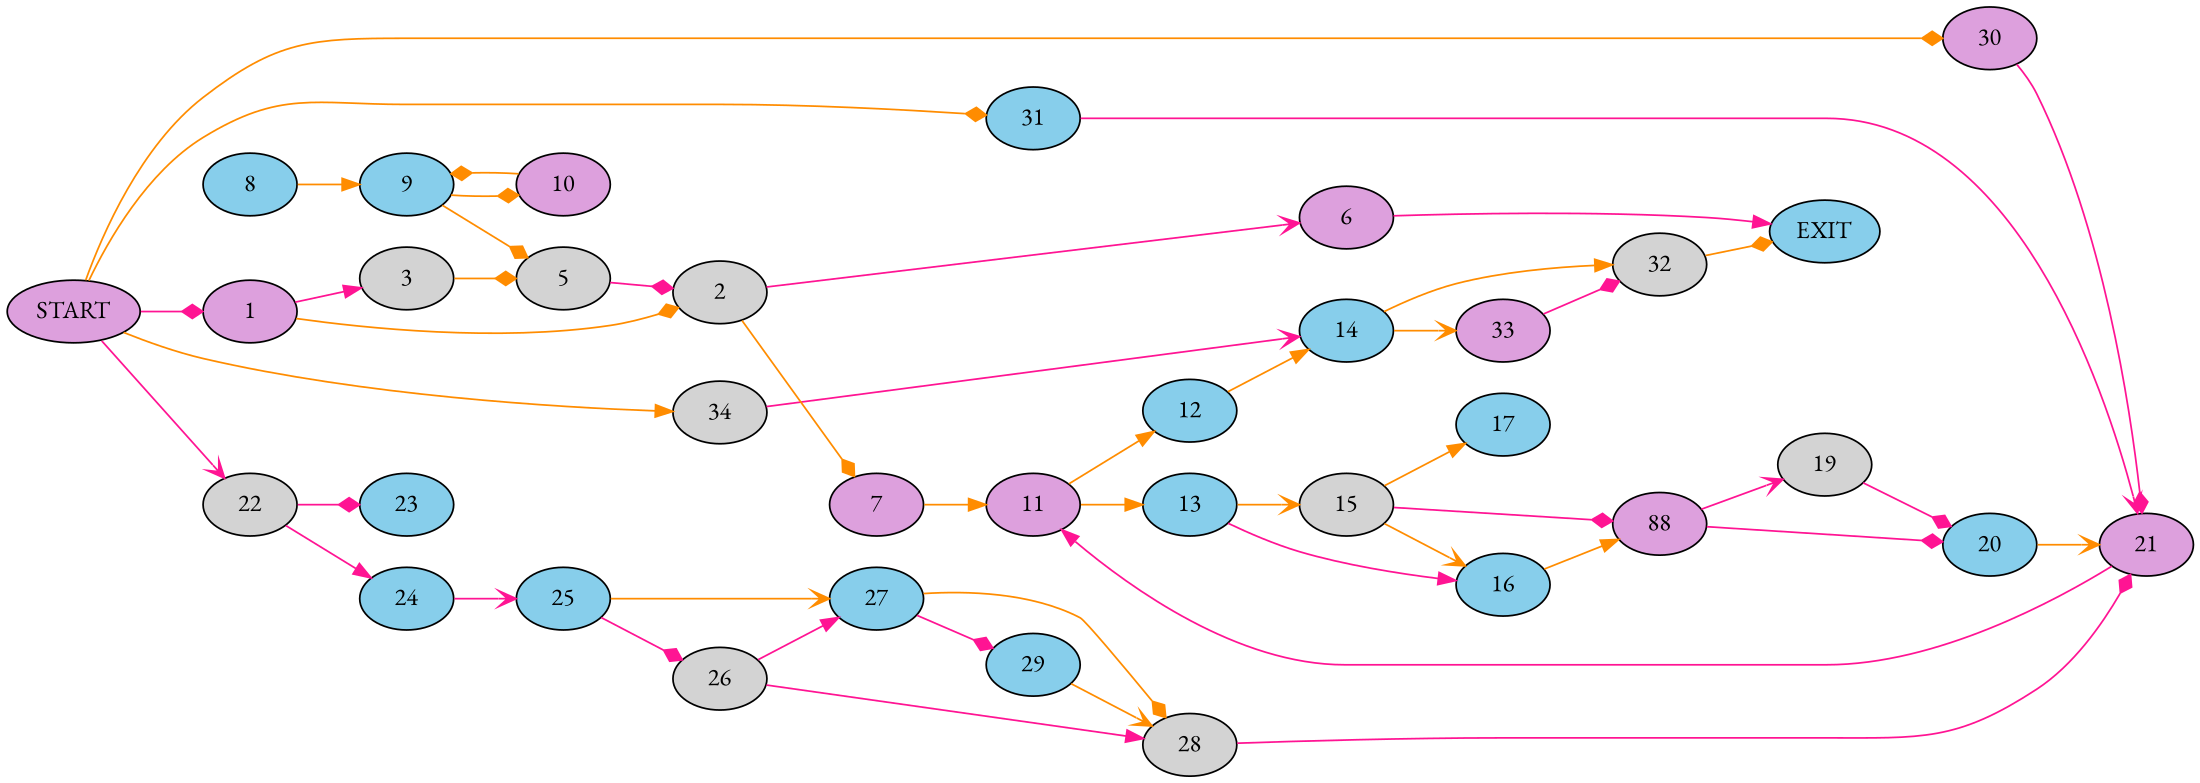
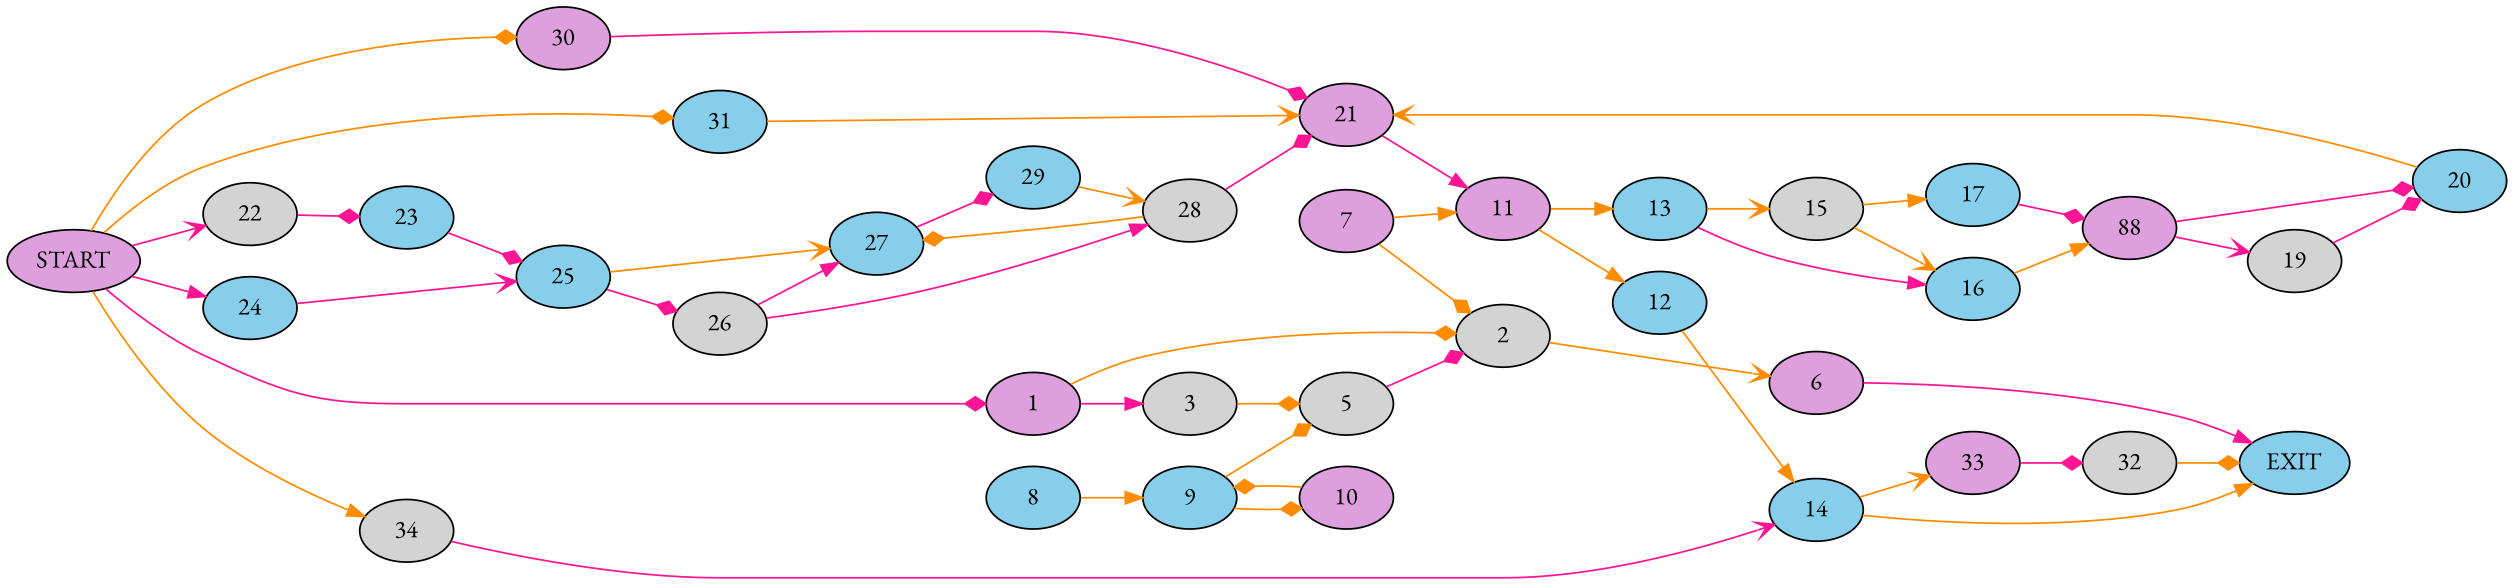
  digraph {
    fontname="EB Garamond"
    rankdir=LR
    node [fillcolor=skyblue fontname="EB Garamond" style=filled]
    edge [arrowhead=diamond color=deeppink fontname="EB Garamond"]
    n1 [fillcolor=plum label=START]
    1 [fillcolor=plum]
    22 [fillcolor=lightgrey]
    30 [fillcolor=plum]
    31
    34 [fillcolor=lightgrey]
    2 [fillcolor=lightgrey]
    3 [fillcolor=lightgrey]
    23
    24
    21 [fillcolor=plum]
    14
    n13 [label=EXIT]
    6 [fillcolor=plum]
    7 [fillcolor=plum]
    5 [fillcolor=lightgrey]
    11 [fillcolor=plum]
    8
    9
    12
    13
    10 [fillcolor=plum]
    15 [fillcolor=lightgrey]
    16
    32 [fillcolor=lightgrey]
    33 [fillcolor=plum]
    17
    n28 [fillcolor=plum label=88]
    19 [fillcolor=lightgrey]
    20
    25
    26 [fillcolor=lightgrey]
    27
    28 [fillcolor=lightgrey]
    29
    n1 -> 1
    n1 -> 22 [arrowhead=vee]
    n1 -> 30 [color=darkorange]
    n1 -> 31 [color=darkorange]
    n1 -> 34 [arrowhead=normal color=darkorange]
    1 -> 2 [color=darkorange]
    1 -> 3 [arrowhead=normal]
    22 -> 23
-   22 -> 24 [arrowhead=normal]
+   n1 -> 24 [arrowhead=normal]
    30 -> 21
-   31 -> 21 [arrowhead=vee]
+   31 -> 21 [arrowhead=vee color=darkorange]
    34 -> 14 [arrowhead=vee]
-   2 -> 6 [arrowhead=vee]
-   2 -> 7 [color=darkorange]
+   2 -> 6 [arrowhead=vee color=darkorange]
+   7 -> 2 [color=darkorange]
    3 -> 5 [color=darkorange]
+   23 -> 25
    24 -> 25 [arrowhead=vee]
    21 -> 11 [arrowhead=normal]
-   14 -> 32 [arrowhead=normal color=darkorange]
+   14 -> n13 [arrowhead=normal color=darkorange]
    14 -> 33 [arrowhead=vee color=darkorange]
    6 -> n13 [arrowhead=normal]
    7 -> 11 [arrowhead=normal color=darkorange]
    5 -> 2
    11 -> 12 [arrowhead=normal color=darkorange]
    11 -> 13 [arrowhead=normal color=darkorange]
    8 -> 9 [arrowhead=normal color=darkorange]
    9 -> 5 [color=darkorange]
    9 -> 10 [color=darkorange]
    12 -> 14 [arrowhead=normal color=darkorange]
    13 -> 15 [arrowhead=vee color=darkorange]
    13 -> 16 [arrowhead=normal]
    10 -> 9 [color=darkorange]
    15 -> 16 [arrowhead=vee color=darkorange]
    15 -> 17 [arrowhead=normal color=darkorange]
    16 -> n28 [arrowhead=normal color=darkorange]
    32 -> n13 [color=darkorange]
    33 -> 32
-   15 -> n28
+   17 -> n28
    n28 -> 19 [arrowhead=vee]
    n28 -> 20
    19 -> 20
    20 -> 21 [arrowhead=vee color=darkorange]
    25 -> 26
    25 -> 27 [arrowhead=vee color=darkorange]
    26 -> 27 [arrowhead=normal]
    26 -> 28 [arrowhead=normal]
-   27 -> 28 [color=darkorange]
+   28 -> 27 [color=darkorange]
    27 -> 29
    28 -> 21
    29 -> 28 [arrowhead=vee color=darkorange]
  }
